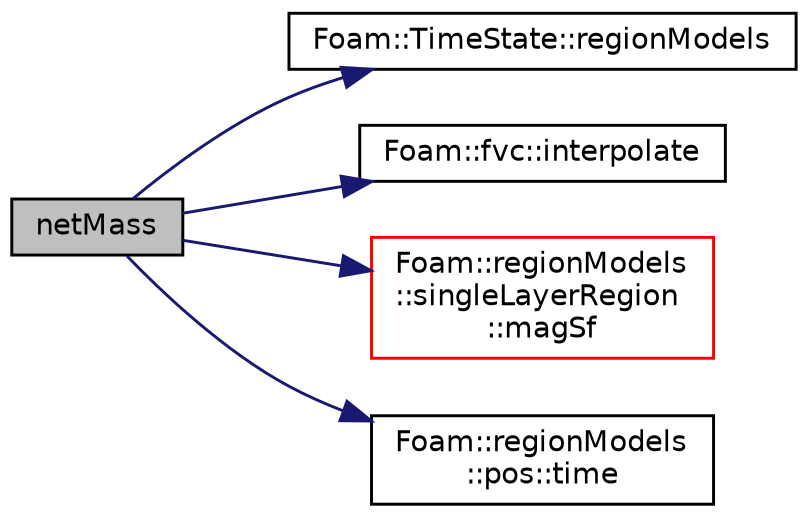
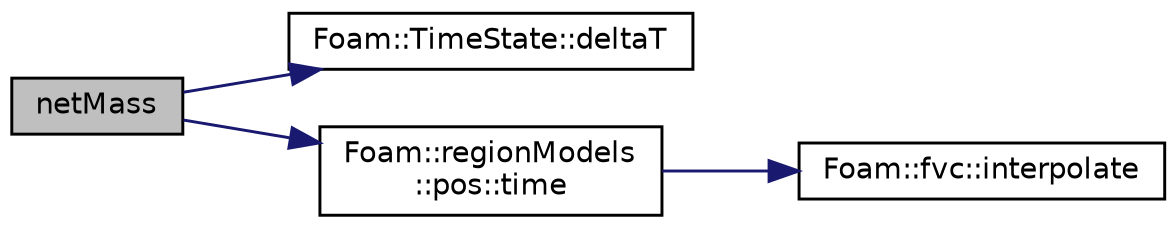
  digraph {
    rankdir=LR
    node [color=black fontname=Helvetica fontsize=10 shape=record]
    edge [color=midnightblue fontname=Helvetica fontsize=10 labelfontname=Helvetica labelfontsize=10 style=solid]
    n1 [fillcolor=grey75 fontcolor=black height=0.2 label=netMass style=filled width=0.4]
-   n2 [height=0.2 label="Foam::TimeState::regionModels" width=0.4]
+   n2 [height=0.2 label="Foam::TimeState::deltaT" width=0.4]
    n3 [height=0.2 label="Foam::fvc::interpolate" width=0.4]
-   n4 [color=red height=0.2 label="Foam::regionModels\l::singleLayerRegion\l::magSf" width=0.4]
    n5 [height=0.2 label="Foam::regionModels\l::pos::time" width=0.4]
    n1 -> n2
-   n1 -> n3
-   n1 -> n4
+   n5 -> n3
    n1 -> n5
  }
